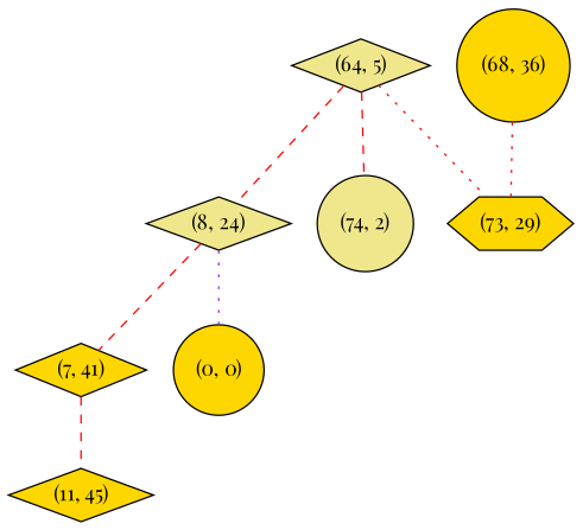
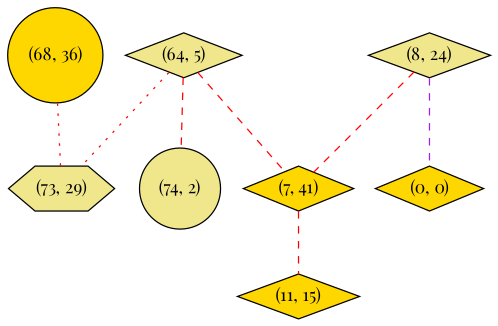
  graph {
    fontname="Playfair Display"
    node [fillcolor=khaki fontname="Playfair Display" shape=diamond style=filled]
    edge [color=red fontname="Playfair Display" style=dashed weight=1]
    n1 [label="(64, 5)"]
    "(8, 24)"
-   "(73, 29)" [fillcolor=gold shape=hexagon]
+   "(73, 29)" [shape=hexagon]
    "(74, 2)" [shape=circle]
    n5 [fillcolor=gold label="(7, 41)"]
-   "(0, 0)" [fillcolor=gold shape=circle]
-   "(11, 45)" [fillcolor=gold]
+   "(0, 0)" [fillcolor=gold]
+   "(11, 45)" [fillcolor=gold label="(11, 15)"]
    "(68, 36)" [fillcolor=gold shape=circle]
-   n1 -- "(8, 24)"
+   n1 -- n5
    n1 -- "(73, 29)" [style=dotted]
    n1 -- "(74, 2)"
    "(8, 24)" -- n5
-   "(8, 24)" -- "(0, 0)" [color=purple style=dotted weight=4]
+   "(8, 24)" -- "(0, 0)" [color=purple weight=4]
    n5 -- "(11, 45)"
    "(68, 36)" -- "(73, 29)" [style=dotted]
  }
